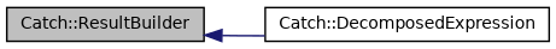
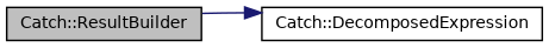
  digraph {
    rankdir=LR
    fontname="DejaVu Sans"
    node [color=black fontname="DejaVu Sans" fontsize=10 shape=record style=filled]
    n1 [fillcolor=grey75 fontcolor=black height=0.2 label="Catch::ResultBuilder" width=0.4]
    n2 [fillcolor=white height=0.2 label="Catch::DecomposedExpression" width=0.4]
-   n1 -> n2 [color=midnightblue dir=back fontname="DejaVu Sans" fontsize=10 labelfontname=Helvetica labelfontsize=10 style=solid]
+   n2 -> n1 [color=midnightblue dir=back fontname="DejaVu Sans" fontsize=10 labelfontname=Helvetica labelfontsize=10 style=solid]
  }
